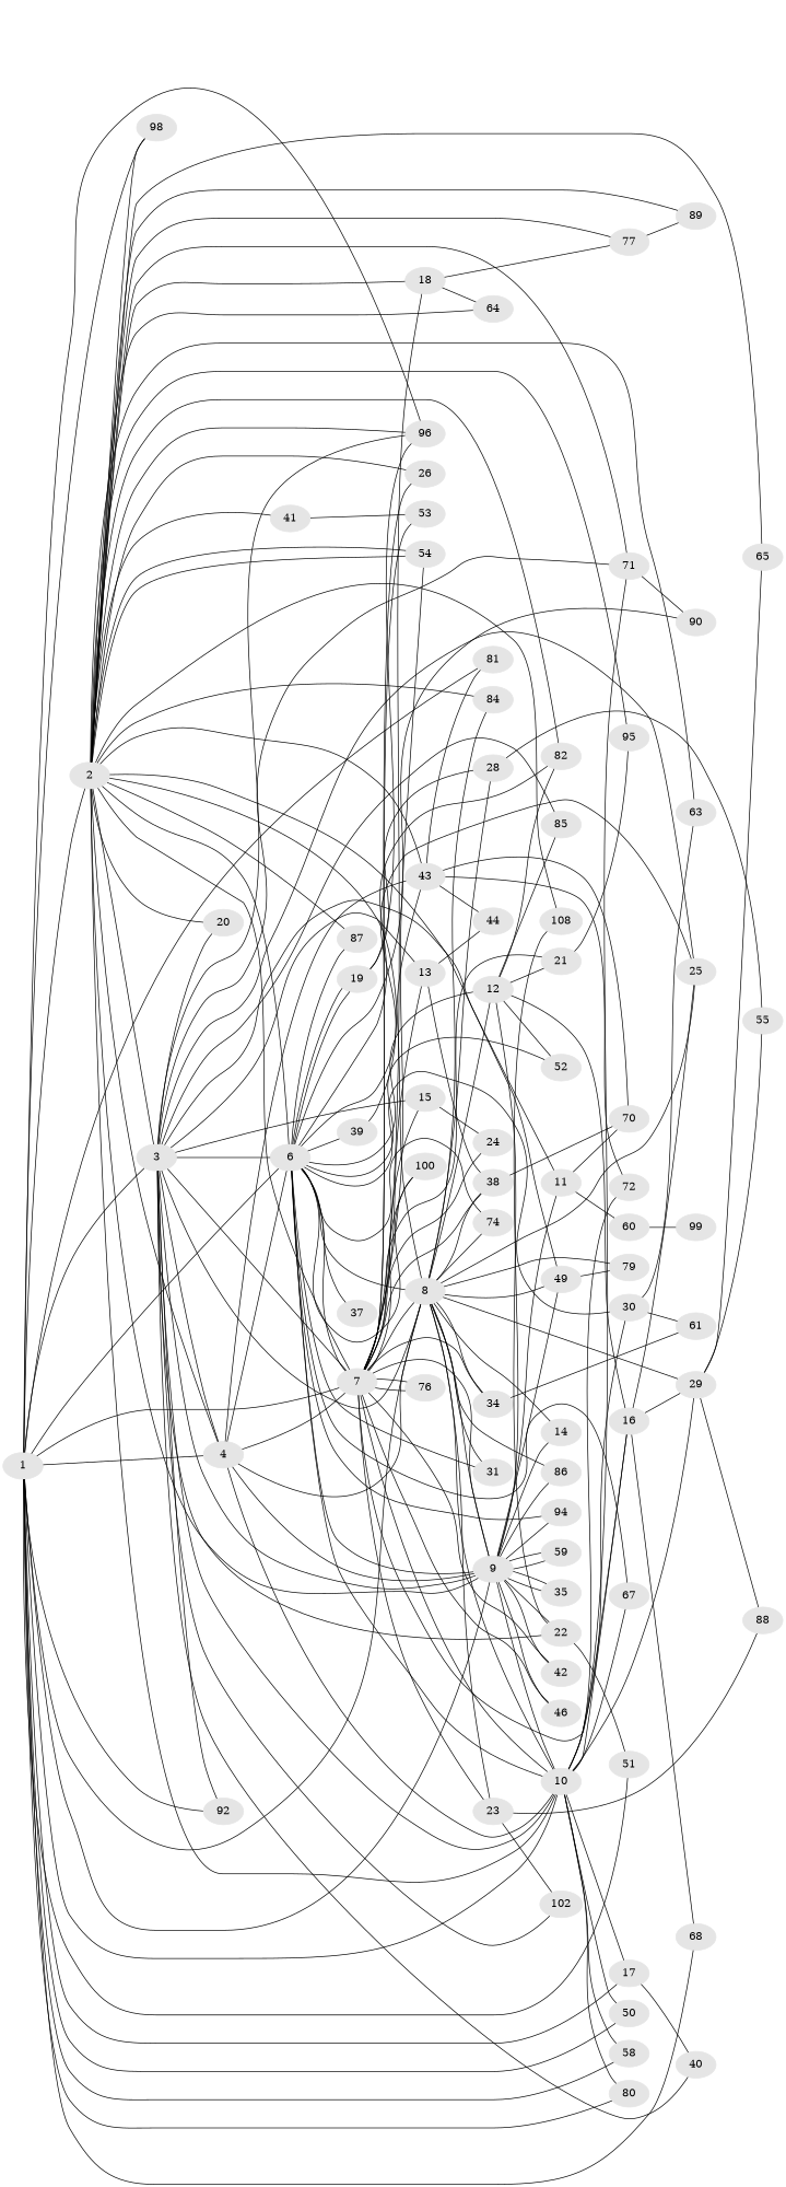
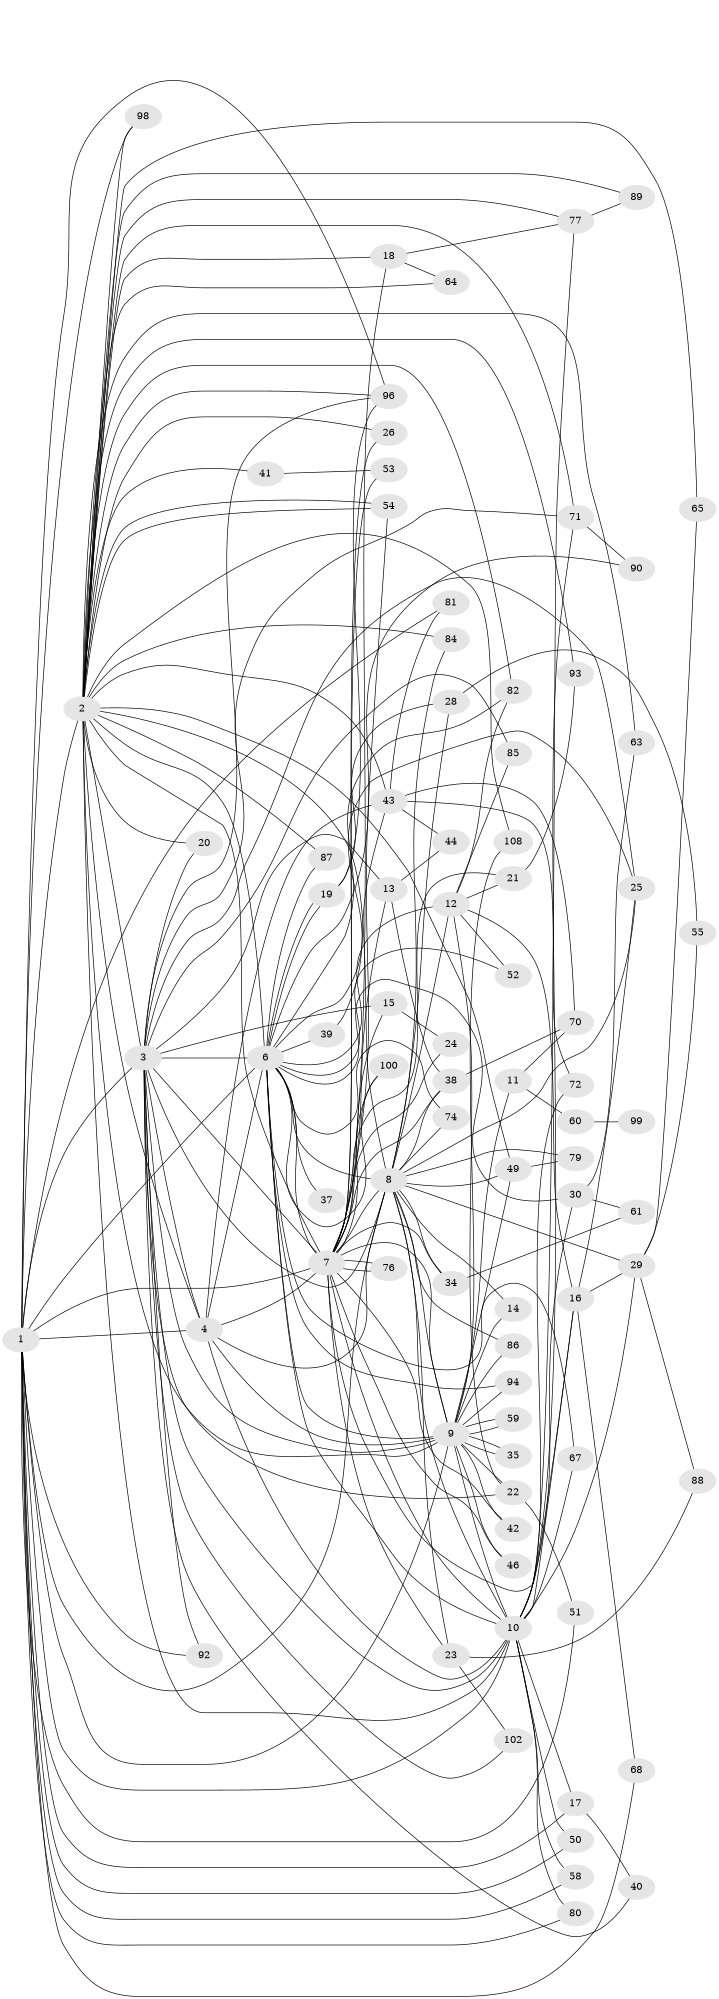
  graph {
    rankdir=LR
    node [color=gray90 style=filled]
    1 [super="+48"]
    2 [super="+5"]
    3 [super="+75"]
    4
    6 [super="+66"]
    7 [super="+27"]
    8 [super="+47"]
    9 [super="+62"]
    10 [super="+33"]
    17
    50
    51
    58
    68
    80
    81
    92
    96 [super="+97"]
    98
    18
    20
    26
    41
    43 [super="+45"]
    49 [super="+89"]
    54 [super="+78"]
    63
    64 [super="+73"]
    65
    71
    77 [super="+107"]
    82 [super="+93"]
    n33 [label=89]
    84
    87
-   95
+   95 [label=93]
    108
    11 [super="+69"]
    13
    15
    22
    25 [super="+32"]
    40
    85
    102
    37
    39 [super="+57"]
    12
    19 [super="+109"]
    30
-   31
    52
    67
    74
    90 [super="+91"]
    94 [super="+104"]
    100
    16 [super="+103"]
    21
    23 [super="+56"]
    24
    34
    38 [super="+105"]
    42
    46
    53
    76
    14
    28
    29 [super="+101"]
    79
    86
    35
    59
    72
    70 [super="+106"]
    44
    60
    61
    88
    55
    99
    1 -- 2 [weight=3]
    1 -- 3
    1 -- 4
    1 -- 6 [weight=2]
    1 -- 7
    1 -- 8
    1 -- 9
    1 -- 10
    1 -- 17
    1 -- 50
    1 -- 51
    1 -- 58
    1 -- 68
    1 -- 80
    1 -- 81
    1 -- 92
    1 -- 96
    1 -- 98
    2 -- 3 [weight=2]
    2 -- 4 [weight=2]
    2 -- 6 [weight=2]
    2 -- 7 [weight=2]
    2 -- 8 [weight=3]
    2 -- 9 [weight=2]
    2 -- 10 [weight=3]
    2 -- 96
    2 -- 98
    2 -- 18
    2 -- 20
    2 -- 26
    2 -- 41
    2 -- 43
    2 -- 49
    2 -- 54
    2 -- 54
    2 -- 63
    2 -- 64 [weight=2]
    2 -- 65
    2 -- 71
    2 -- 77
    2 -- 82
    2 -- n33
    2 -- 84
    2 -- 87
    2 -- 95
    2 -- 108
    3 -- 4
    3 -- 6
    3 -- 7
    3 -- 8
    3 -- 9
    3 -- 10
    3 -- 92
    3 -- 96
    3 -- 20
    3 -- 71
-   3 -- 11
    3 -- 13
    3 -- 15
    3 -- 22
    3 -- 25
    3 -- 40
    3 -- 85
    3 -- 102
    4 -- 6
    4 -- 7
    4 -- 8
    4 -- 9
    4 -- 10
    4 -- 43
    6 -- 7
    6 -- 8
    6 -- 9
    6 -- 10
    6 -- 82
    6 -- 87
    6 -- 25
    6 -- 37
    6 -- 39 [weight=2]
    6 -- 12
    6 -- 19
    6 -- 19
    6 -- 30
-   6 -- 31
    6 -- 52
    6 -- 67
    6 -- 74
    6 -- 90 [weight=2]
    6 -- 94 [weight=2]
    6 -- 100
    7 -- 8
    7 -- 9 [weight=3]
    7 -- 10
    7 -- 18
    7 -- 26
    7 -- 54
    7 -- 13
    7 -- 15
    7 -- 100
    7 -- 16
    7 -- 21
    7 -- 23
    7 -- 24
    7 -- 34
    7 -- 38
    7 -- 42
    7 -- 46
    7 -- 53
    7 -- 76
    7 -- 76
    8 -- 9
    8 -- 10
    8 -- 49
    8 -- 84
    8 -- 25
    8 -- 12
-   8 -- 31
    8 -- 74
    8 -- 23
    8 -- 34
    8 -- 38
    8 -- 14
    8 -- 28
    8 -- 29
    8 -- 79
    8 -- 86
    9 -- 10
    9 -- 49
    9 -- 108
    9 -- 11 [weight=2]
    9 -- 22
    9 -- 94
    9 -- 42
    9 -- 46
    9 -- 14
    9 -- 86
    9 -- 35
    9 -- 35
    9 -- 59
    9 -- 59
    10 -- 17
    10 -- 50
    10 -- 58
    10 -- 80
    10 -- 71
+   10 -- 77
    10 -- 30
    10 -- 67
    10 -- 16
    10 -- 29
    10 -- 72
    17 -- 40
    18 -- 64
    18 -- 77
    41 -- 53
    43 -- 81
    43 -- 72
    43 -- 70
    43 -- 44
    49 -- 79
    71 -- 90
    77 -- n33
    11 -- 70
    11 -- 60
    13 -- 38
    13 -- 44
    15 -- 24
    22 -- 51
    39 -- 43
    12 -- 82
    12 -- 22
    12 -- 85
    12 -- 52
    12 -- 16
    12 -- 21
    19 -- 96
    19 -- 28
    30 -- 63
    30 -- 61
    16 -- 68
    16 -- 25
    16 -- 29
    21 -- 95
    23 -- 102
    23 -- 88
    34 -- 61
    38 -- 70
    28 -- 55
    29 -- 65
    29 -- 88
    29 -- 55
    60 -- 99
  }
